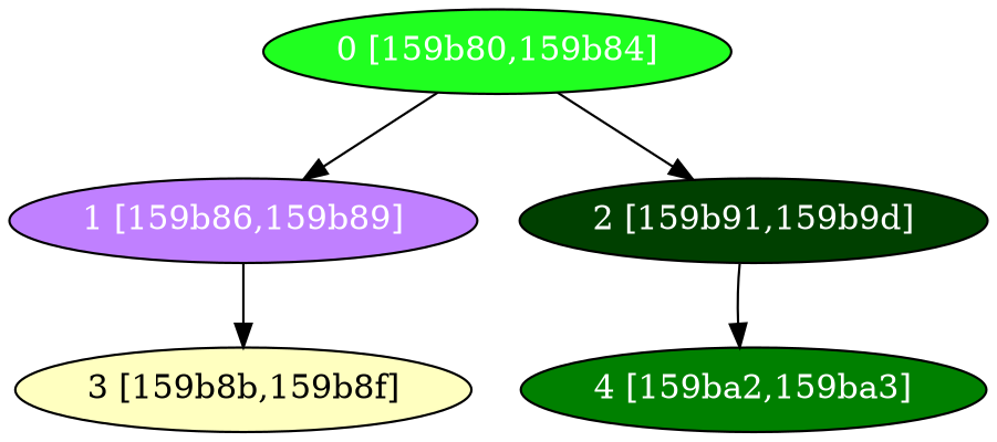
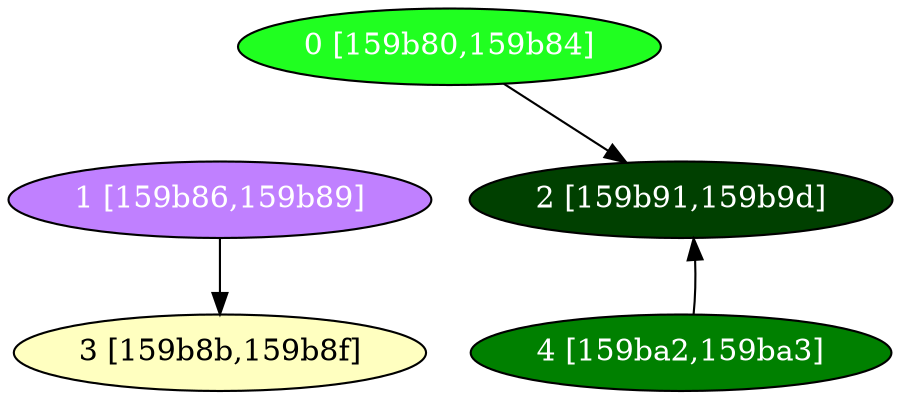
  digraph {
    node [fontcolor="#ffffff" shape=oval style=filled]
    n1 [fillcolor="#20FF20" label="0 [159b80,159b84]"]
    n2 [fillcolor="#C080FF" label="1 [159b86,159b89]"]
    n3 [fillcolor="#004000" label="2 [159b91,159b9d]"]
    n4 [fillcolor="#FFFFC0" fontcolor="#000000" label="3 [159b8b,159b8f]"]
    n5 [fillcolor="#008000" label="4 [159ba2,159ba3]"]
-   n1 -> n2
    n1 -> n3
    n2 -> n4
-   n3 -> n5
+   n5 -> n3
  }
